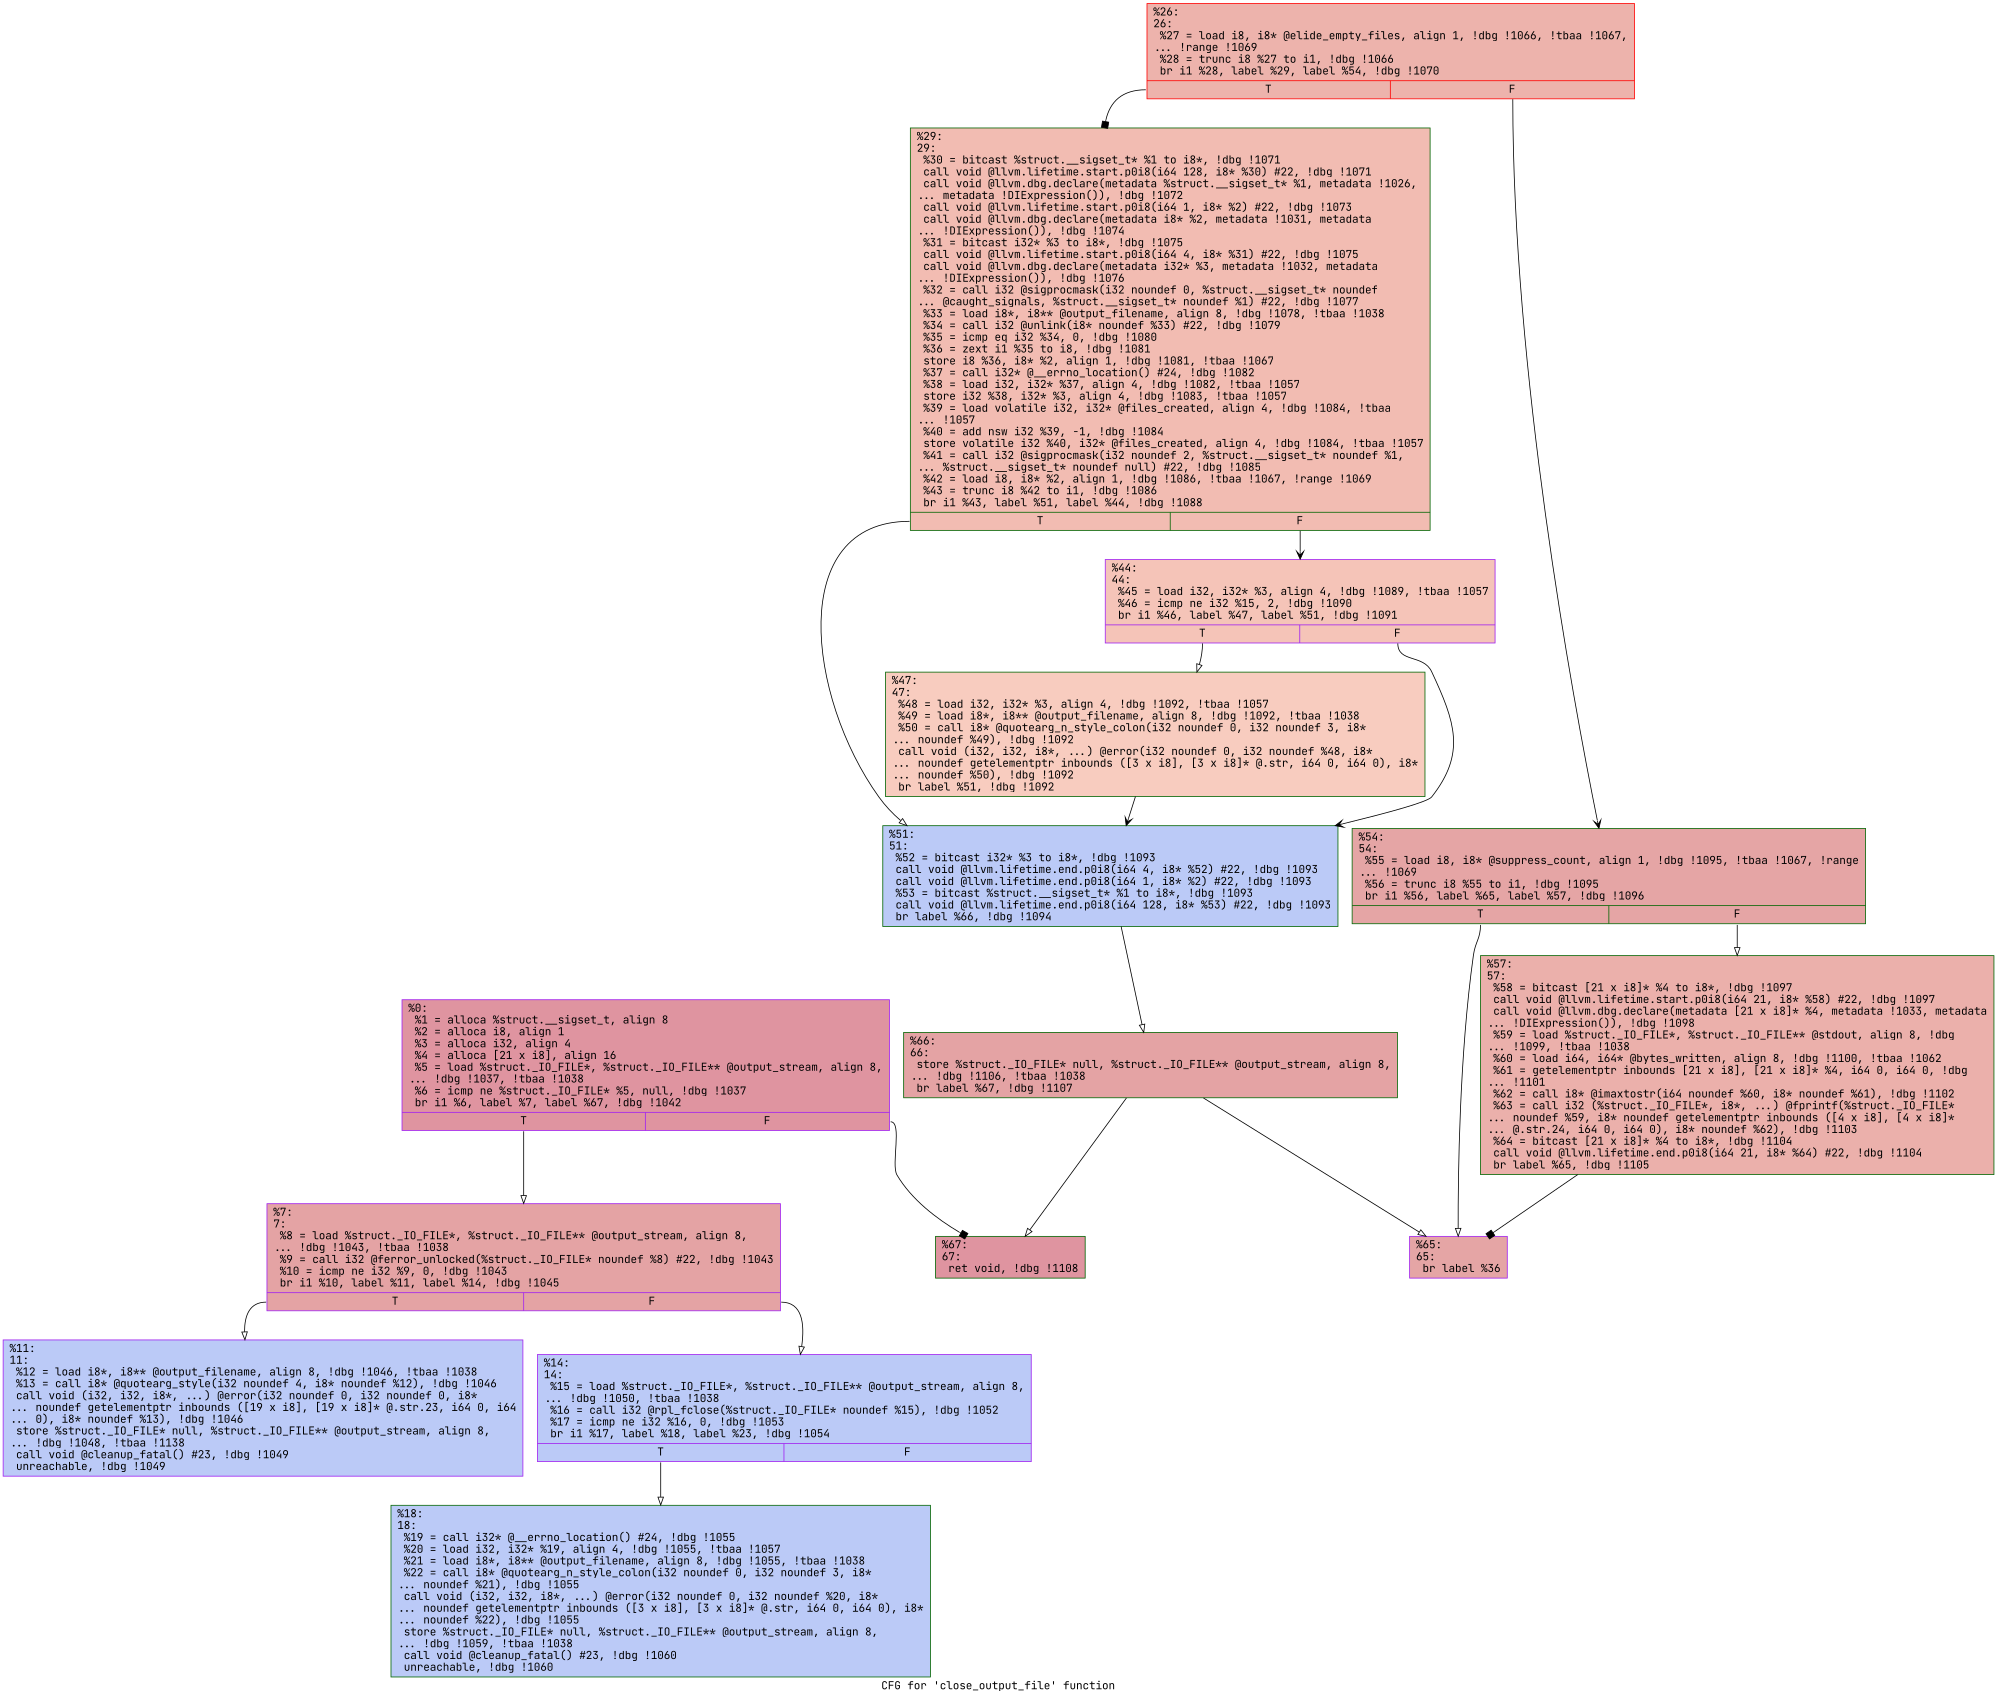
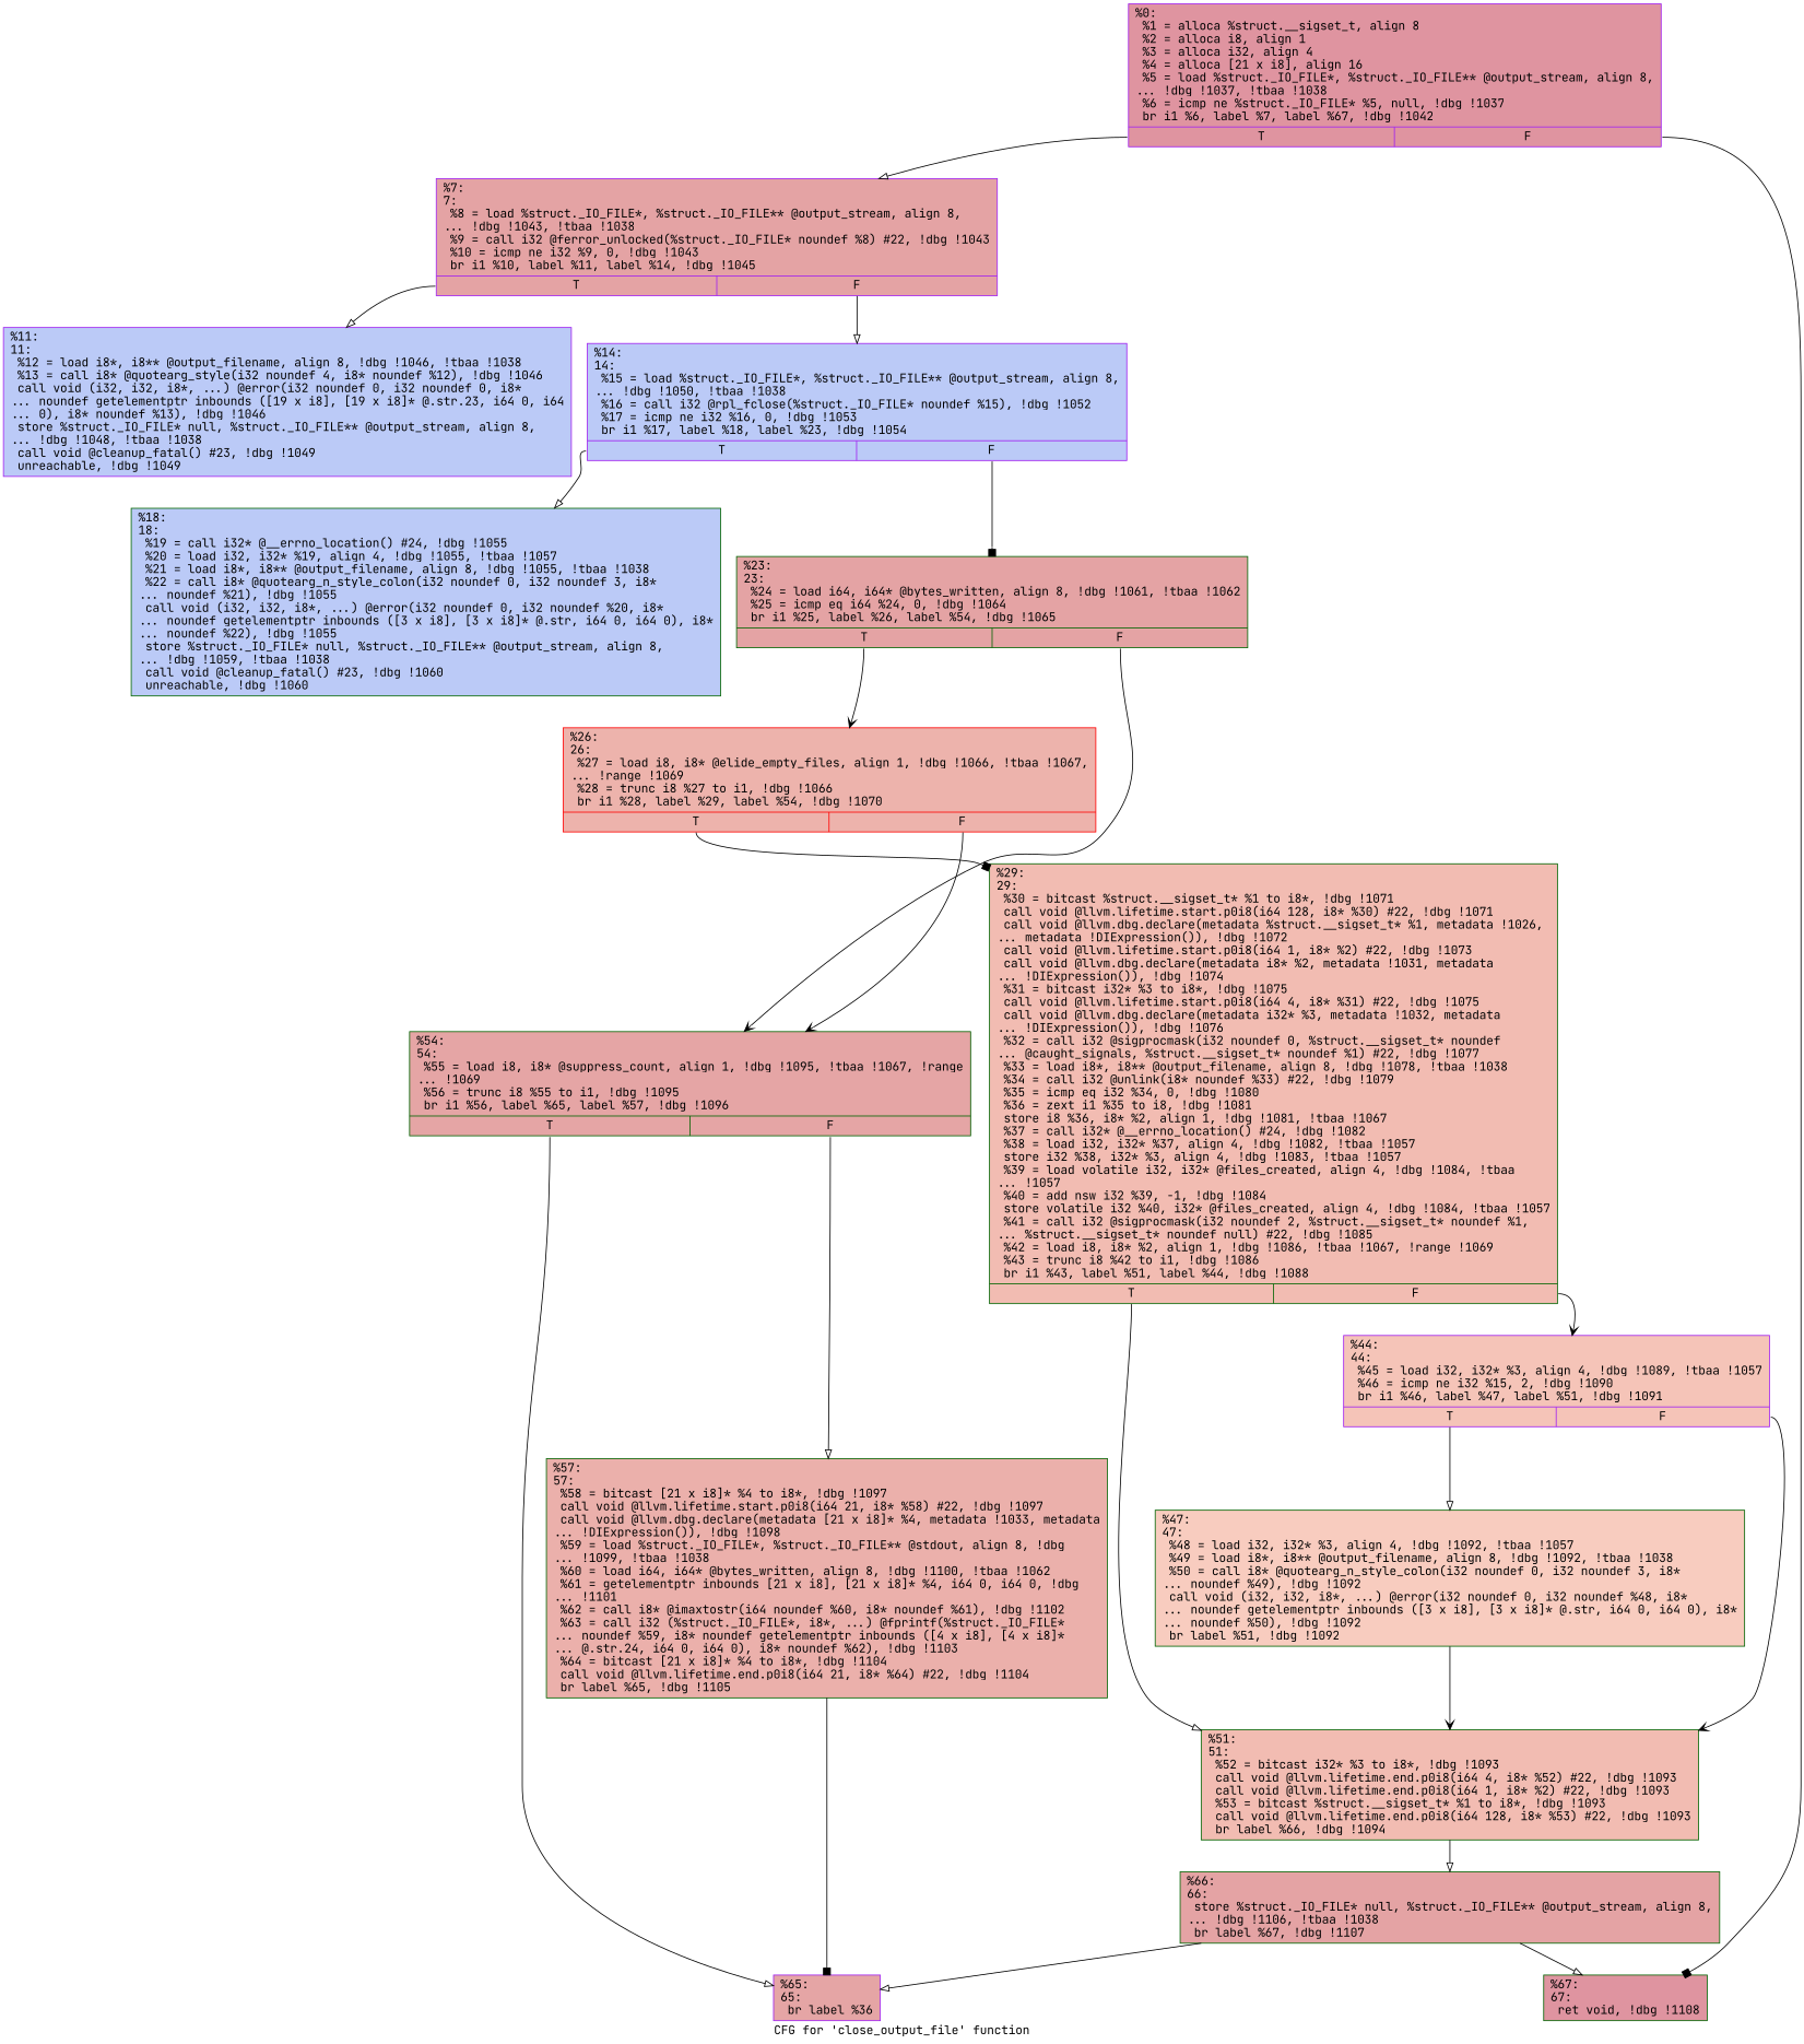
  digraph {
    fontname="JetBrains Mono"
    label="CFG for 'close_output_file' function"
    node [color=darkgreen fillcolor="#c32e3170" fontname="JetBrains Mono" shape=record style=filled]
    edge [arrowhead=onormal fontname="JetBrains Mono" tailport=s0]
    n1 [color=purple fillcolor="#b70d2870" label="{%0:\l  %1 = alloca %struct.__sigset_t, align 8\l  %2 = alloca i8, align 1\l  %3 = alloca i32, align 4\l  %4 = alloca [21 x i8], align 16\l  %5 = load %struct._IO_FILE*, %struct._IO_FILE** @output_stream, align 8,\l... !dbg !1037, !tbaa !1038\l  %6 = icmp ne %struct._IO_FILE* %5, null, !dbg !1037\l  br i1 %6, label %7, label %67, !dbg !1042\l|{<s0>T|<s1>F}}"]
    n2 [color=purple label="{%7:\l7:                                                \l  %8 = load %struct._IO_FILE*, %struct._IO_FILE** @output_stream, align 8,\l... !dbg !1043, !tbaa !1038\l  %9 = call i32 @ferror_unlocked(%struct._IO_FILE* noundef %8) #22, !dbg !1043\l  %10 = icmp ne i32 %9, 0, !dbg !1043\l  br i1 %10, label %11, label %14, !dbg !1045\l|{<s0>T|<s1>F}}"]
    n3 [fillcolor="#b70d2870" label="{%67:\l67:                                               \l  ret void, !dbg !1108\l}"]
-   n4 [color=purple fillcolor="#6687ed70" label="{%11:\l11:                                               \l  %12 = load i8*, i8** @output_filename, align 8, !dbg !1046, !tbaa !1038\l  %13 = call i8* @quotearg_style(i32 noundef 4, i8* noundef %12), !dbg !1046\l  call void (i32, i32, i8*, ...) @error(i32 noundef 0, i32 noundef 0, i8*\l... noundef getelementptr inbounds ([19 x i8], [19 x i8]* @.str.23, i64 0, i64\l... 0), i8* noundef %13), !dbg !1046\l  store %struct._IO_FILE* null, %struct._IO_FILE** @output_stream, align 8,\l... !dbg !1048, !tbaa !1138\l  call void @cleanup_fatal() #23, !dbg !1049\l  unreachable, !dbg !1049\l}"]
+   n4 [color=purple fillcolor="#6687ed70" label="{%11:\l11:                                               \l  %12 = load i8*, i8** @output_filename, align 8, !dbg !1046, !tbaa !1038\l  %13 = call i8* @quotearg_style(i32 noundef 4, i8* noundef %12), !dbg !1046\l  call void (i32, i32, i8*, ...) @error(i32 noundef 0, i32 noundef 0, i8*\l... noundef getelementptr inbounds ([19 x i8], [19 x i8]* @.str.23, i64 0, i64\l... 0), i8* noundef %13), !dbg !1046\l  store %struct._IO_FILE* null, %struct._IO_FILE** @output_stream, align 8,\l... !dbg !1048, !tbaa !1038\l  call void @cleanup_fatal() #23, !dbg !1049\l  unreachable, !dbg !1049\l}"]
    n5 [color=purple fillcolor="#6687ed70" label="{%14:\l14:                                               \l  %15 = load %struct._IO_FILE*, %struct._IO_FILE** @output_stream, align 8,\l... !dbg !1050, !tbaa !1038\l  %16 = call i32 @rpl_fclose(%struct._IO_FILE* noundef %15), !dbg !1052\l  %17 = icmp ne i32 %16, 0, !dbg !1053\l  br i1 %17, label %18, label %23, !dbg !1054\l|{<s0>T|<s1>F}}"]
    n6 [fillcolor="#6687ed70" label="{%18:\l18:                                               \l  %19 = call i32* @__errno_location() #24, !dbg !1055\l  %20 = load i32, i32* %19, align 4, !dbg !1055, !tbaa !1057\l  %21 = load i8*, i8** @output_filename, align 8, !dbg !1055, !tbaa !1038\l  %22 = call i8* @quotearg_n_style_colon(i32 noundef 0, i32 noundef 3, i8*\l... noundef %21), !dbg !1055\l  call void (i32, i32, i8*, ...) @error(i32 noundef 0, i32 noundef %20, i8*\l... noundef getelementptr inbounds ([3 x i8], [3 x i8]* @.str, i64 0, i64 0), i8*\l... noundef %22), !dbg !1055\l  store %struct._IO_FILE* null, %struct._IO_FILE** @output_stream, align 8,\l... !dbg !1059, !tbaa !1038\l  call void @cleanup_fatal() #23, !dbg !1060\l  unreachable, !dbg !1060\l}"]
+   n7 [label="{%23:\l23:                                               \l  %24 = load i64, i64* @bytes_written, align 8, !dbg !1061, !tbaa !1062\l  %25 = icmp eq i64 %24, 0, !dbg !1064\l  br i1 %25, label %26, label %54, !dbg !1065\l|{<s0>T|<s1>F}}"]
    n8 [color=red fillcolor="#d6524470" label="{%26:\l26:                                               \l  %27 = load i8, i8* @elide_empty_files, align 1, !dbg !1066, !tbaa !1067,\l... !range !1069\l  %28 = trunc i8 %27 to i1, !dbg !1066\l  br i1 %28, label %29, label %54, !dbg !1070\l|{<s0>T|<s1>F}}"]
    n9 [fillcolor="#c5333470" label="{%54:\l54:                                               \l  %55 = load i8, i8* @suppress_count, align 1, !dbg !1095, !tbaa !1067, !range\l... !1069\l  %56 = trunc i8 %55 to i1, !dbg !1095\l  br i1 %56, label %65, label %57, !dbg !1096\l|{<s0>T|<s1>F}}"]
    n10 [fillcolor="#e1675170" label="{%29:\l29:                                               \l  %30 = bitcast %struct.__sigset_t* %1 to i8*, !dbg !1071\l  call void @llvm.lifetime.start.p0i8(i64 128, i8* %30) #22, !dbg !1071\l  call void @llvm.dbg.declare(metadata %struct.__sigset_t* %1, metadata !1026,\l... metadata !DIExpression()), !dbg !1072\l  call void @llvm.lifetime.start.p0i8(i64 1, i8* %2) #22, !dbg !1073\l  call void @llvm.dbg.declare(metadata i8* %2, metadata !1031, metadata\l... !DIExpression()), !dbg !1074\l  %31 = bitcast i32* %3 to i8*, !dbg !1075\l  call void @llvm.lifetime.start.p0i8(i64 4, i8* %31) #22, !dbg !1075\l  call void @llvm.dbg.declare(metadata i32* %3, metadata !1032, metadata\l... !DIExpression()), !dbg !1076\l  %32 = call i32 @sigprocmask(i32 noundef 0, %struct.__sigset_t* noundef\l... @caught_signals, %struct.__sigset_t* noundef %1) #22, !dbg !1077\l  %33 = load i8*, i8** @output_filename, align 8, !dbg !1078, !tbaa !1038\l  %34 = call i32 @unlink(i8* noundef %33) #22, !dbg !1079\l  %35 = icmp eq i32 %34, 0, !dbg !1080\l  %36 = zext i1 %35 to i8, !dbg !1081\l  store i8 %36, i8* %2, align 1, !dbg !1081, !tbaa !1067\l  %37 = call i32* @__errno_location() #24, !dbg !1082\l  %38 = load i32, i32* %37, align 4, !dbg !1082, !tbaa !1057\l  store i32 %38, i32* %3, align 4, !dbg !1083, !tbaa !1057\l  %39 = load volatile i32, i32* @files_created, align 4, !dbg !1084, !tbaa\l... !1057\l  %40 = add nsw i32 %39, -1, !dbg !1084\l  store volatile i32 %40, i32* @files_created, align 4, !dbg !1084, !tbaa !1057\l  %41 = call i32 @sigprocmask(i32 noundef 2, %struct.__sigset_t* noundef %1,\l... %struct.__sigset_t* noundef null) #22, !dbg !1085\l  %42 = load i8, i8* %2, align 1, !dbg !1086, !tbaa !1067, !range !1069\l  %43 = trunc i8 %42 to i1, !dbg !1086\l  br i1 %43, label %51, label %44, !dbg !1088\l|{<s0>T|<s1>F}}"]
    n11 [color=purple fillcolor="#c5333470" label="{%65:\l65:                                               \l  br label %36\l}"]
    n12 [fillcolor="#d24b4070" label="{%57:\l57:                                               \l  %58 = bitcast [21 x i8]* %4 to i8*, !dbg !1097\l  call void @llvm.lifetime.start.p0i8(i64 21, i8* %58) #22, !dbg !1097\l  call void @llvm.dbg.declare(metadata [21 x i8]* %4, metadata !1033, metadata\l... !DIExpression()), !dbg !1098\l  %59 = load %struct._IO_FILE*, %struct._IO_FILE** @stdout, align 8, !dbg\l... !1099, !tbaa !1038\l  %60 = load i64, i64* @bytes_written, align 8, !dbg !1100, !tbaa !1062\l  %61 = getelementptr inbounds [21 x i8], [21 x i8]* %4, i64 0, i64 0, !dbg\l... !1101\l  %62 = call i8* @imaxtostr(i64 noundef %60, i8* noundef %61), !dbg !1102\l  %63 = call i32 (%struct._IO_FILE*, i8*, ...) @fprintf(%struct._IO_FILE*\l... noundef %59, i8* noundef getelementptr inbounds ([4 x i8], [4 x i8]*\l... @.str.24, i64 0, i64 0), i8* noundef %62), !dbg !1103\l  %64 = bitcast [21 x i8]* %4 to i8*, !dbg !1104\l  call void @llvm.lifetime.end.p0i8(i64 21, i8* %64) #22, !dbg !1104\l  br label %65, !dbg !1105\l}"]
-   n13 [fillcolor="#6687ed70" label="{%51:\l51:                                               \l  %52 = bitcast i32* %3 to i8*, !dbg !1093\l  call void @llvm.lifetime.end.p0i8(i64 4, i8* %52) #22, !dbg !1093\l  call void @llvm.lifetime.end.p0i8(i64 1, i8* %2) #22, !dbg !1093\l  %53 = bitcast %struct.__sigset_t* %1 to i8*, !dbg !1093\l  call void @llvm.lifetime.end.p0i8(i64 128, i8* %53) #22, !dbg !1093\l  br label %66, !dbg !1094\l}"]
+   n13 [fillcolor="#e1675170" label="{%51:\l51:                                               \l  %52 = bitcast i32* %3 to i8*, !dbg !1093\l  call void @llvm.lifetime.end.p0i8(i64 4, i8* %52) #22, !dbg !1093\l  call void @llvm.lifetime.end.p0i8(i64 1, i8* %2) #22, !dbg !1093\l  %53 = bitcast %struct.__sigset_t* %1 to i8*, !dbg !1093\l  call void @llvm.lifetime.end.p0i8(i64 128, i8* %53) #22, !dbg !1093\l  br label %66, !dbg !1094\l}"]
    n14 [color=purple fillcolor="#e97a5f70" label="{%44:\l44:                                               \l  %45 = load i32, i32* %3, align 4, !dbg !1089, !tbaa !1057\l  %46 = icmp ne i32 %15, 2, !dbg !1090\l  br i1 %46, label %47, label %51, !dbg !1091\l|{<s0>T|<s1>F}}"]
    n15 [label="{%66:\l66:                                               \l  store %struct._IO_FILE* null, %struct._IO_FILE** @output_stream, align 8,\l... !dbg !1106, !tbaa !1038\l  br label %67, !dbg !1107\l}"]
    n16 [fillcolor="#f08b6e70" label="{%47:\l47:                                               \l  %48 = load i32, i32* %3, align 4, !dbg !1092, !tbaa !1057\l  %49 = load i8*, i8** @output_filename, align 8, !dbg !1092, !tbaa !1038\l  %50 = call i8* @quotearg_n_style_colon(i32 noundef 0, i32 noundef 3, i8*\l... noundef %49), !dbg !1092\l  call void (i32, i32, i8*, ...) @error(i32 noundef 0, i32 noundef %48, i8*\l... noundef getelementptr inbounds ([3 x i8], [3 x i8]* @.str, i64 0, i64 0), i8*\l... noundef %50), !dbg !1092\l  br label %51, !dbg !1092\l}"]
    n1 -> n2
    n1 -> n3 [arrowhead=box tailport=s1]
    n2 -> n4
    n2 -> n5 [tailport=s1]
    n5 -> n6
+   n5 -> n7 [arrowhead=box tailport=s1]
+   n7 -> n8 [arrowhead=vee]
+   n7 -> n9 [arrowhead=vee tailport=s1]
    n8 -> n9 [arrowhead=vee tailport=s1]
    n8 -> n10 [arrowhead=box]
    n9 -> n11
    n9 -> n12 [tailport=s1]
    n10 -> n13
    n10 -> n14 [arrowhead=vee tailport=s1]
    n12 -> n11 [arrowhead=box]
    n13 -> n15
    n14 -> n13 [arrowhead=vee tailport=s1]
    n14 -> n16
    n15 -> n3
    n15 -> n11
    n16 -> n13 [arrowhead=vee]
  }
